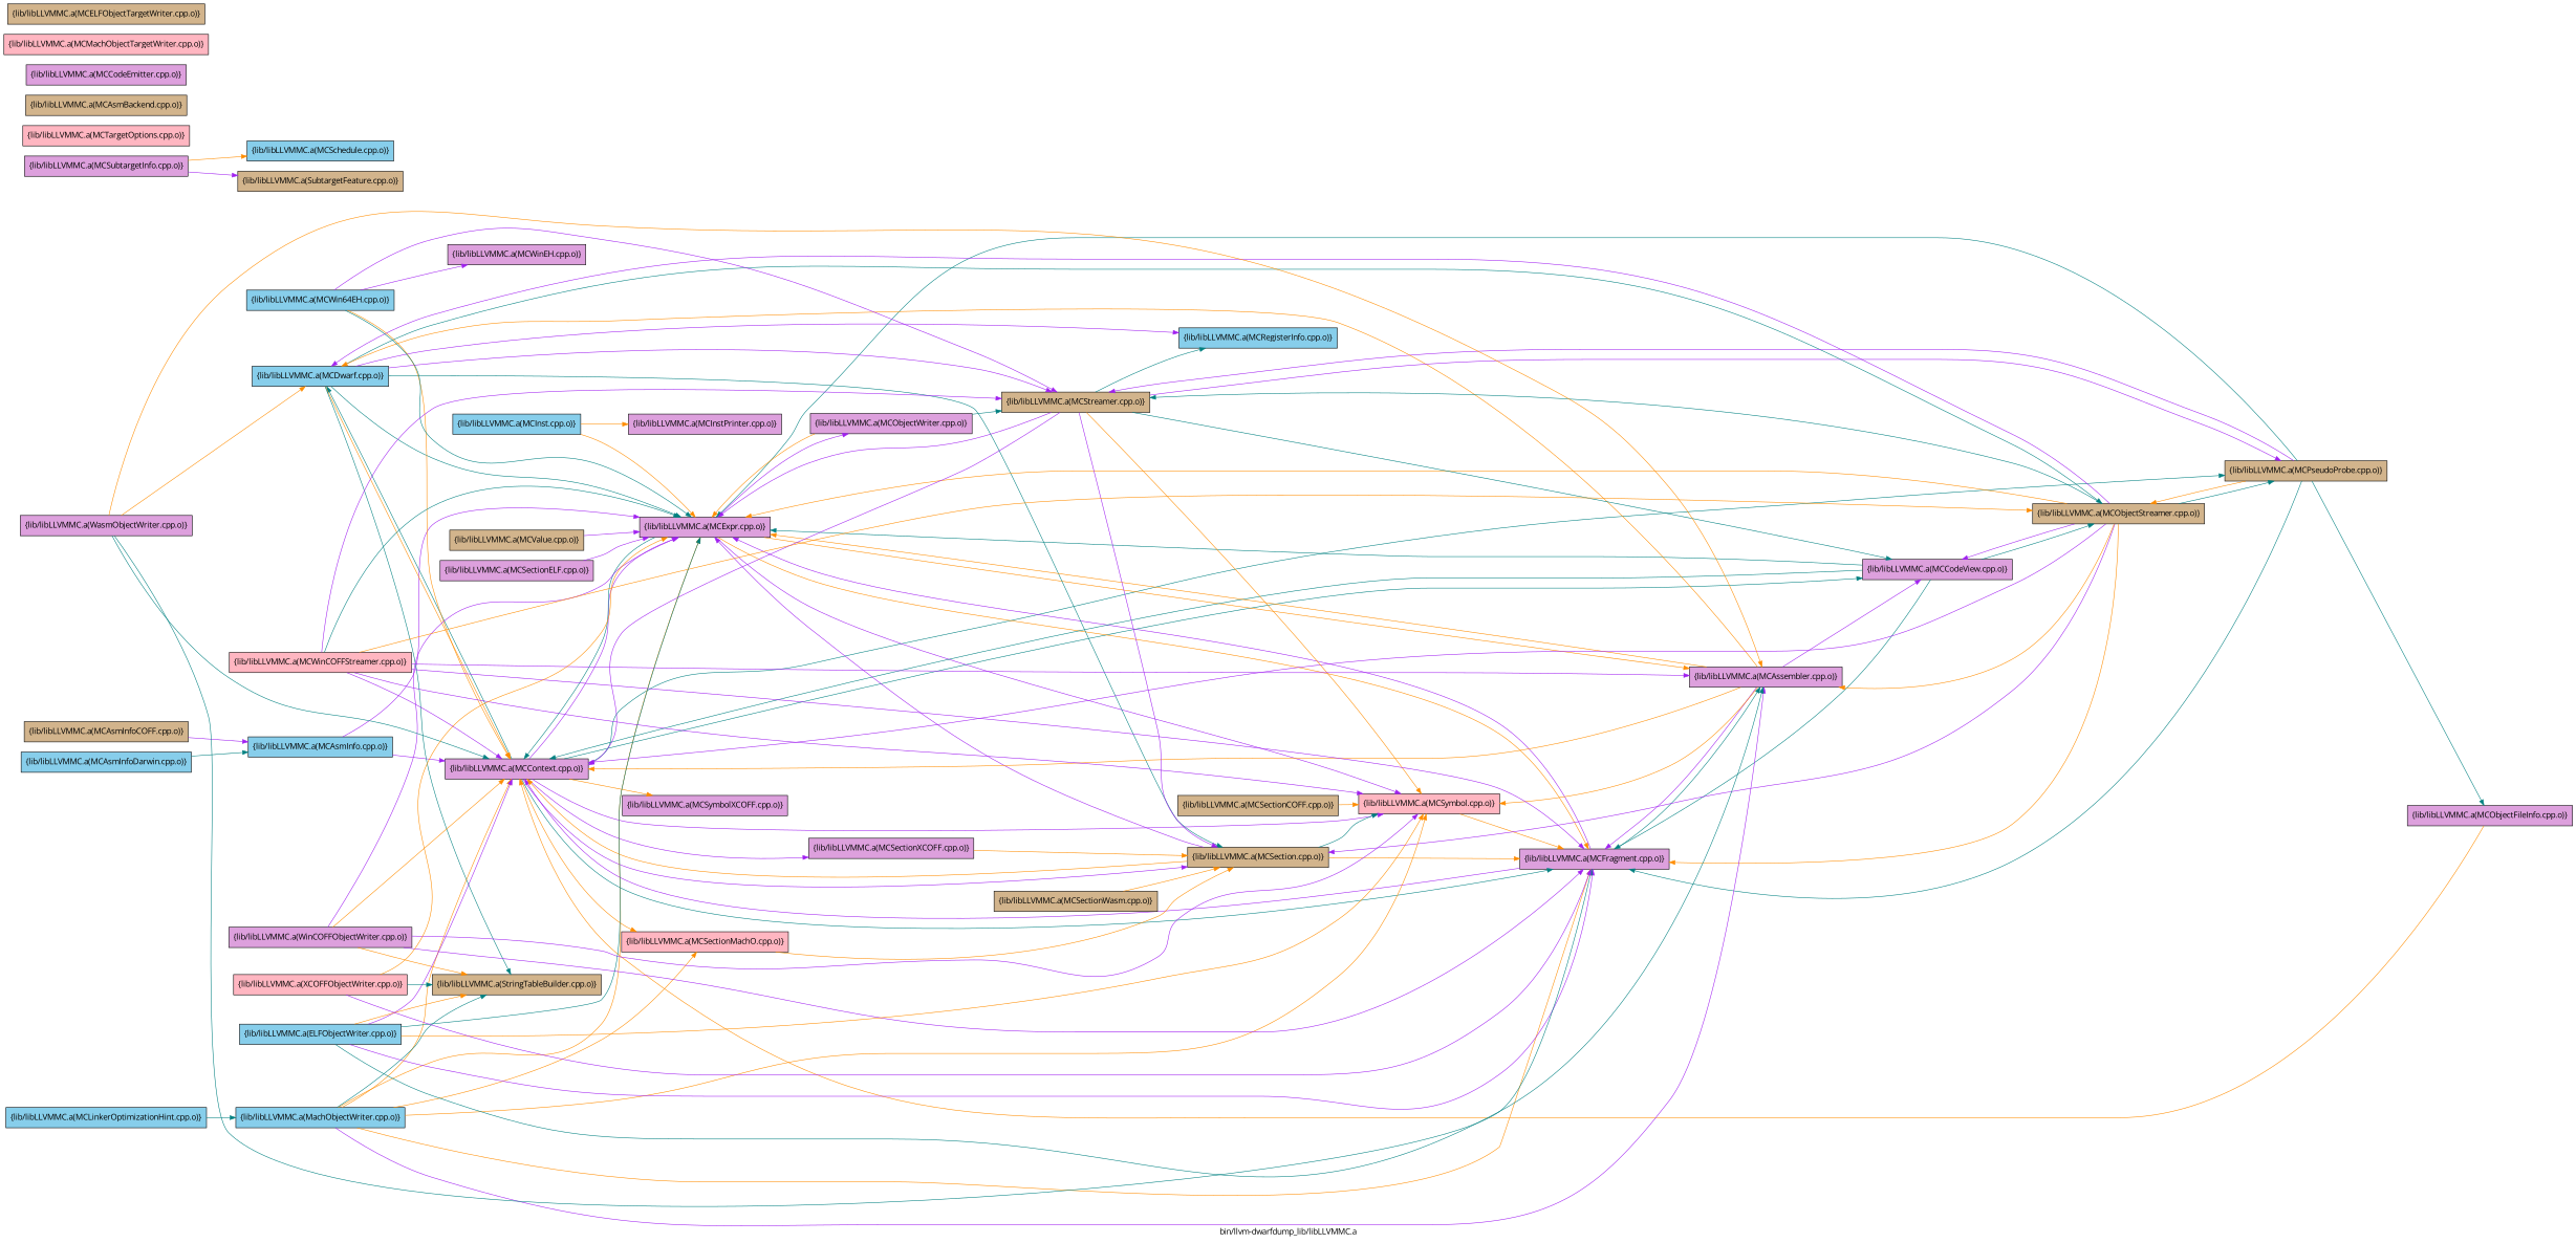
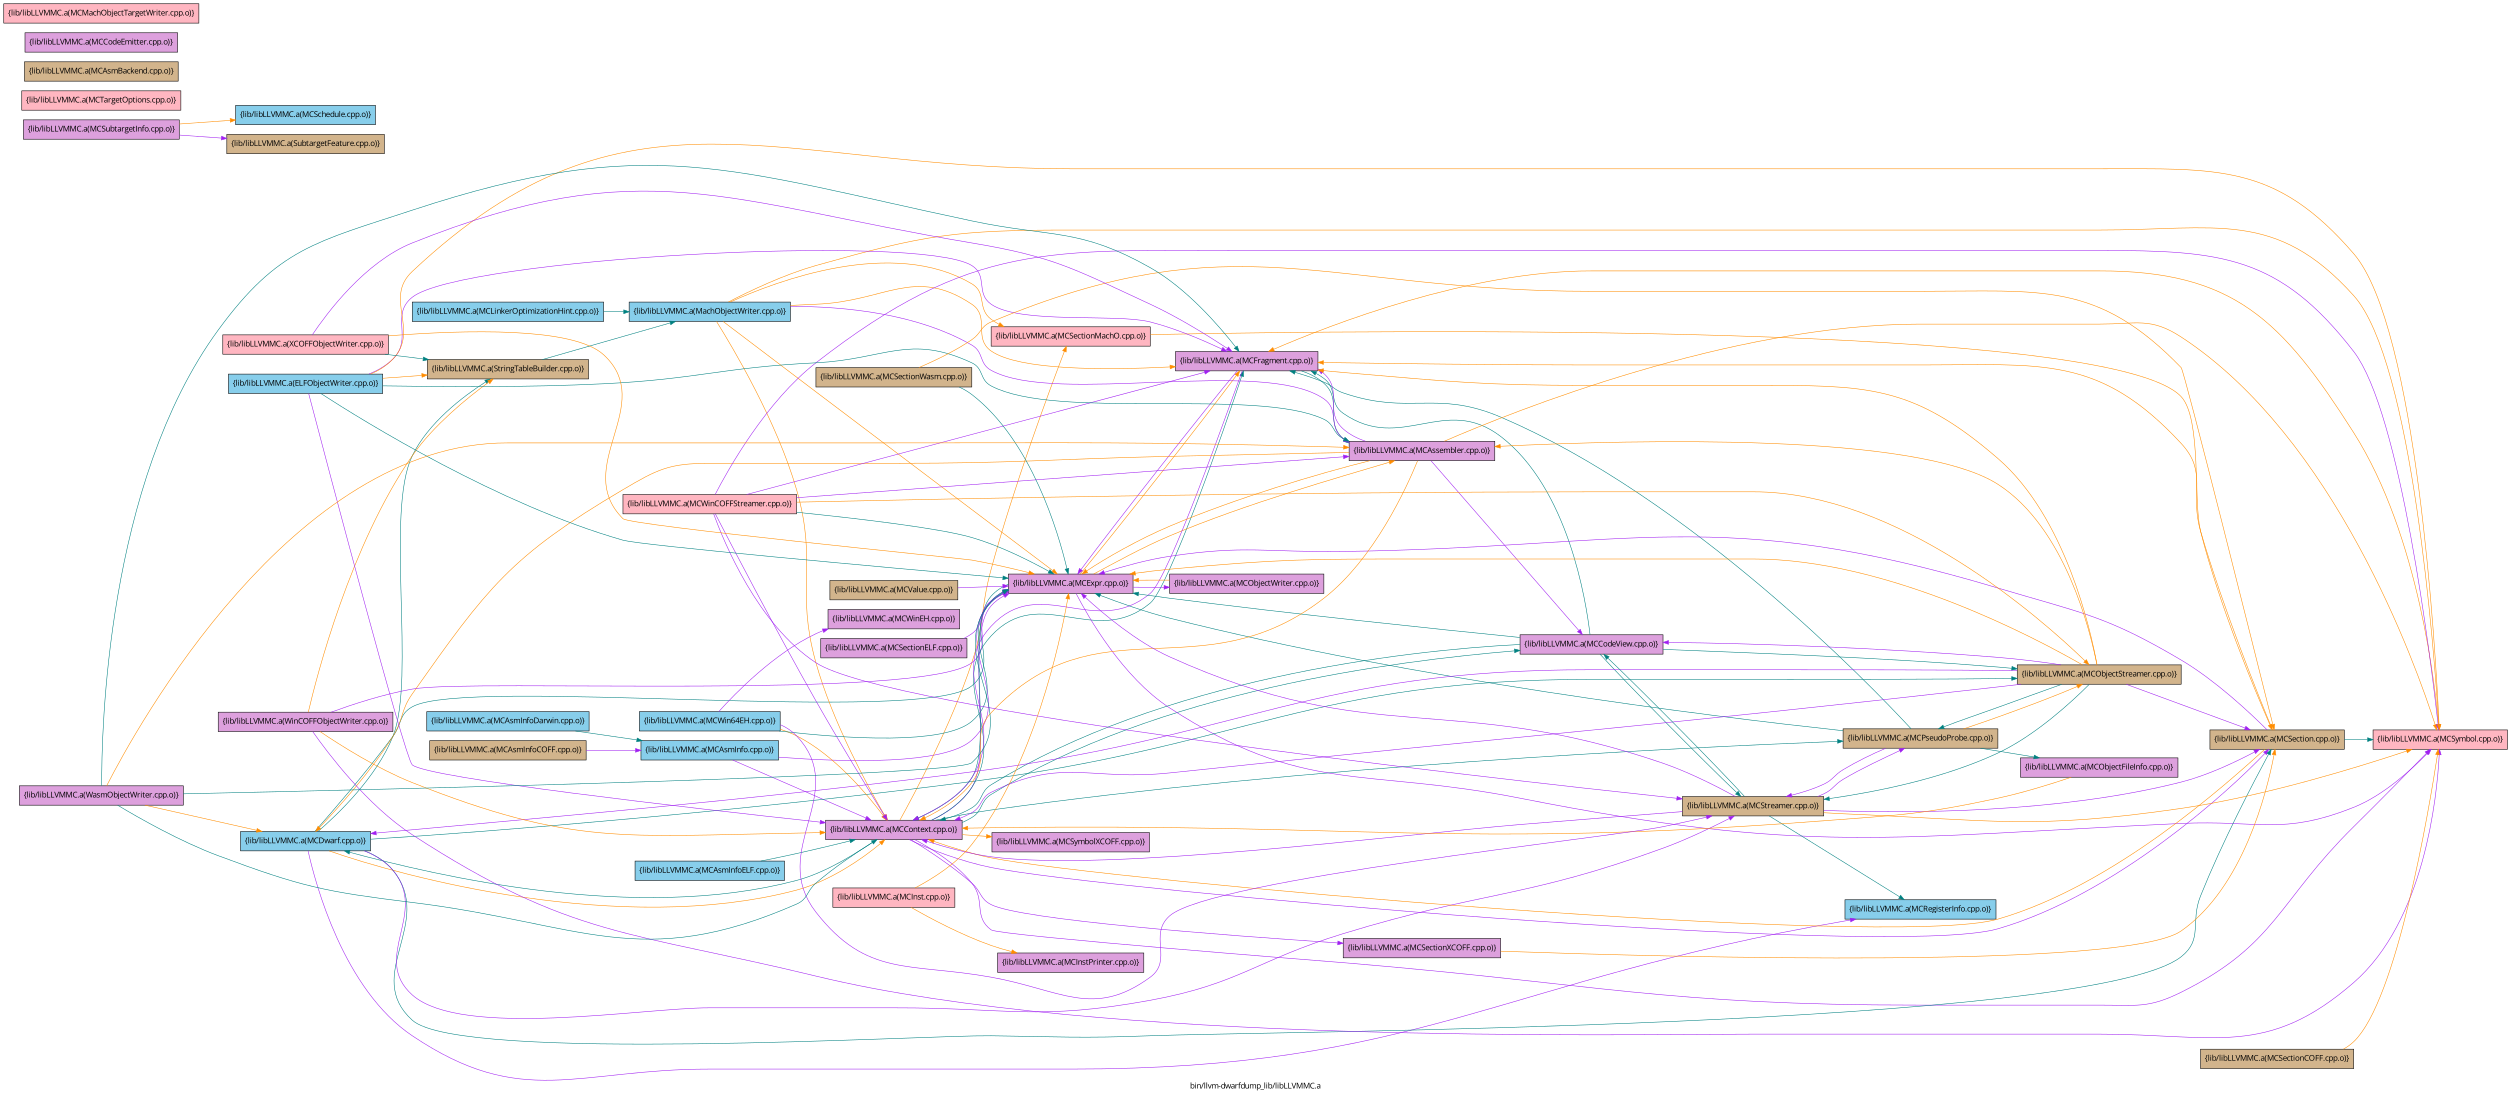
  digraph {
    fontname="Open Sans"
    label="bin/llvm-dwarfdump_lib/libLLVMMC.a"
    rankdir=LR
    node [fillcolor=plum fontname="Open Sans" group=0 shape=box style=filled]
    edge [color=purple fontname="Open Sans"]
    n1 [fillcolor=skyblue label="{lib/libLLVMMC.a(MCRegisterInfo.cpp.o)}"]
    n2 [fillcolor=skyblue label="{lib/libLLVMMC.a(MCAsmInfo.cpp.o)}"]
    n3 [label="{lib/libLLVMMC.a(MCContext.cpp.o)}"]
    n4 [label="{lib/libLLVMMC.a(MCExpr.cpp.o)}"]
    n5 [label="{lib/libLLVMMC.a(MCFragment.cpp.o)}"]
    n6 [fillcolor=lightpink label="{lib/libLLVMMC.a(MCSymbol.cpp.o)}"]
    n7 [label="{lib/libLLVMMC.a(MCCodeView.cpp.o)}"]
    n8 [fillcolor=skyblue label="{lib/libLLVMMC.a(MCDwarf.cpp.o)}"]
    n9 [fillcolor=tan label="{lib/libLLVMMC.a(MCPseudoProbe.cpp.o)}"]
    n10 [fillcolor=tan label="{lib/libLLVMMC.a(MCSection.cpp.o)}"]
    n11 [fillcolor=lightpink label="{lib/libLLVMMC.a(MCSectionMachO.cpp.o)}"]
    n12 [label="{lib/libLLVMMC.a(MCSectionXCOFF.cpp.o)}"]
    n13 [label="{lib/libLLVMMC.a(MCSymbolXCOFF.cpp.o)}"]
    n14 [label="{lib/libLLVMMC.a(MCAssembler.cpp.o)}"]
    n15 [label="{lib/libLLVMMC.a(MCObjectWriter.cpp.o)}"]
    n16 [fillcolor=tan label="{lib/libLLVMMC.a(MCObjectStreamer.cpp.o)}"]
    n17 [fillcolor=tan label="{lib/libLLVMMC.a(MCStreamer.cpp.o)}"]
    n18 [fillcolor=tan label="{lib/libLLVMMC.a(StringTableBuilder.cpp.o)}"]
    n19 [label="{lib/libLLVMMC.a(MCObjectFileInfo.cpp.o)}"]
    n20 [label="{lib/libLLVMMC.a(MCSubtargetInfo.cpp.o)}"]
    n21 [fillcolor=skyblue label="{lib/libLLVMMC.a(MCSchedule.cpp.o)}"]
    n22 [fillcolor=tan label="{lib/libLLVMMC.a(SubtargetFeature.cpp.o)}"]
    n23 [fillcolor=lightpink label="{lib/libLLVMMC.a(MCTargetOptions.cpp.o)}"]
    n24 [label="{lib/libLLVMMC.a(MCInstPrinter.cpp.o)}"]
    n25 [fillcolor=tan label="{lib/libLLVMMC.a(MCAsmBackend.cpp.o)}"]
-   n26 [fillcolor=skyblue label="{lib/libLLVMMC.a(MCInst.cpp.o)}"]
+   n26 [fillcolor=lightpink label="{lib/libLLVMMC.a(MCInst.cpp.o)}"]
    n27 [fillcolor=tan label="{lib/libLLVMMC.a(MCAsmInfoCOFF.cpp.o)}"]
    n28 [fillcolor=skyblue label="{lib/libLLVMMC.a(MCAsmInfoDarwin.cpp.o)}"]
+   n29 [fillcolor=skyblue label="{lib/libLLVMMC.a(MCAsmInfoELF.cpp.o)}"]
    n30 [label="{lib/libLLVMMC.a(MCCodeEmitter.cpp.o)}"]
    n31 [fillcolor=lightpink label="{lib/libLLVMMC.a(MCMachObjectTargetWriter.cpp.o)}"]
    n32 [fillcolor=skyblue label="{lib/libLLVMMC.a(MachObjectWriter.cpp.o)}"]
-   n33 [fillcolor=tan label="{lib/libLLVMMC.a(MCELFObjectTargetWriter.cpp.o)}"]
    n34 [fillcolor=tan label="{lib/libLLVMMC.a(MCValue.cpp.o)}"]
    n35 [label="{lib/libLLVMMC.a(WinCOFFObjectWriter.cpp.o)}"]
    n36 [fillcolor=skyblue label="{lib/libLLVMMC.a(MCWin64EH.cpp.o)}"]
    n37 [label="{lib/libLLVMMC.a(MCWinEH.cpp.o)}"]
    n38 [fillcolor=lightpink label="{lib/libLLVMMC.a(MCWinCOFFStreamer.cpp.o)}"]
    n39 [fillcolor=skyblue label="{lib/libLLVMMC.a(ELFObjectWriter.cpp.o)}"]
    n40 [fillcolor=tan label="{lib/libLLVMMC.a(MCSectionCOFF.cpp.o)}"]
    n41 [label="{lib/libLLVMMC.a(MCSectionELF.cpp.o)}"]
    n42 [fillcolor=tan label="{lib/libLLVMMC.a(MCSectionWasm.cpp.o)}"]
    n43 [fillcolor=skyblue label="{lib/libLLVMMC.a(MCLinkerOptimizationHint.cpp.o)}"]
    n44 [label="{lib/libLLVMMC.a(WasmObjectWriter.cpp.o)}"]
    n45 [fillcolor=lightpink label="{lib/libLLVMMC.a(XCOFFObjectWriter.cpp.o)}"]
    n2 -> n3
    n2 -> n4
    n3 -> n4
    n3 -> n5 [color=teal]
    n3 -> n6
    n3 -> n7 [color=teal]
    n3 -> n8 [color=teal]
    n3 -> n9 [color=teal]
    n3 -> n10
    n3 -> n11 [color=darkorange]
    n3 -> n12
    n3 -> n13 [color=darkorange]
    n4 -> n3 [color=teal]
    n4 -> n5 [color=darkorange]
    n4 -> n6
    n4 -> n14 [color=darkorange]
    n4 -> n15
    n5 -> n3
    n5 -> n4
    n5 -> n14 [color=teal]
    n6 -> n5 [color=darkorange]
    n7 -> n3 [color=teal]
    n7 -> n4 [color=teal]
    n7 -> n5 [color=teal]
    n7 -> n16 [color=teal]
-   n15 -> n17 [color=teal]
+   n7 -> n17 [color=teal]
    n8 -> n1
    n8 -> n3 [color=darkorange]
    n8 -> n4 [color=teal]
    n8 -> n10 [color=teal]
    n8 -> n16 [color=teal]
    n8 -> n17
    n8 -> n18 [color=teal]
    n9 -> n4 [color=teal]
    n9 -> n5 [color=teal]
    n9 -> n16 [color=darkorange]
    n9 -> n17
    n9 -> n19 [color=teal]
    n10 -> n3 [color=darkorange]
    n10 -> n4
    n10 -> n5 [color=darkorange]
    n10 -> n6 [color=teal]
    n11 -> n10 [color=darkorange]
    n12 -> n10 [color=darkorange]
    n14 -> n3 [color=darkorange]
    n14 -> n4 [color=darkorange]
    n14 -> n5
    n14 -> n6 [color=darkorange]
    n14 -> n7
    n14 -> n8 [color=darkorange]
    n15 -> n4 [color=darkorange]
    n16 -> n3
    n16 -> n4 [color=darkorange]
    n16 -> n5 [color=darkorange]
    n16 -> n7
    n16 -> n8
    n16 -> n9 [color=teal]
    n16 -> n10
    n16 -> n14 [color=darkorange]
    n16 -> n17 [color=teal]
    n17 -> n1 [color=teal]
    n17 -> n3
    n17 -> n4
    n17 -> n6 [color=darkorange]
    n17 -> n7 [color=teal]
    n17 -> n9
    n17 -> n10
    n19 -> n3 [color=darkorange]
    n20 -> n21 [color=darkorange]
    n20 -> n22
    n26 -> n4 [color=darkorange]
    n26 -> n24 [color=darkorange]
    n27 -> n2
    n28 -> n2 [color=teal]
+   n29 -> n3 [color=teal]
    n32 -> n3 [color=darkorange]
    n32 -> n4 [color=darkorange]
    n32 -> n5 [color=darkorange]
    n32 -> n6 [color=darkorange]
    n32 -> n11 [color=darkorange]
    n32 -> n14
-   n32 -> n18 [color=teal]
+   n18 -> n32 [color=teal]
    n34 -> n4
    n35 -> n3 [color=darkorange]
    n35 -> n4
-   n35 -> n5
    n35 -> n6
    n35 -> n18 [color=darkorange]
    n36 -> n3 [color=darkorange]
    n36 -> n4 [color=teal]
    n36 -> n17
    n36 -> n37
    n38 -> n3
    n38 -> n4 [color=teal]
    n38 -> n5
    n38 -> n6
    n38 -> n14
    n38 -> n16 [color=darkorange]
    n38 -> n17
    n39 -> n3
    n39 -> n4 [color=teal]
    n39 -> n5
    n39 -> n6 [color=darkorange]
    n39 -> n14 [color=teal]
    n39 -> n18 [color=darkorange]
    n40 -> n6 [color=darkorange]
    n41 -> n4
+   n42 -> n4 [color=teal]
    n42 -> n10 [color=darkorange]
    n43 -> n32 [color=teal]
    n44 -> n3 [color=teal]
+   n44 -> n4 [color=teal]
    n44 -> n5 [color=teal]
    n44 -> n8 [color=darkorange]
    n44 -> n14 [color=darkorange]
    n45 -> n4 [color=darkorange]
    n45 -> n5
    n45 -> n18 [color=teal]
  }
